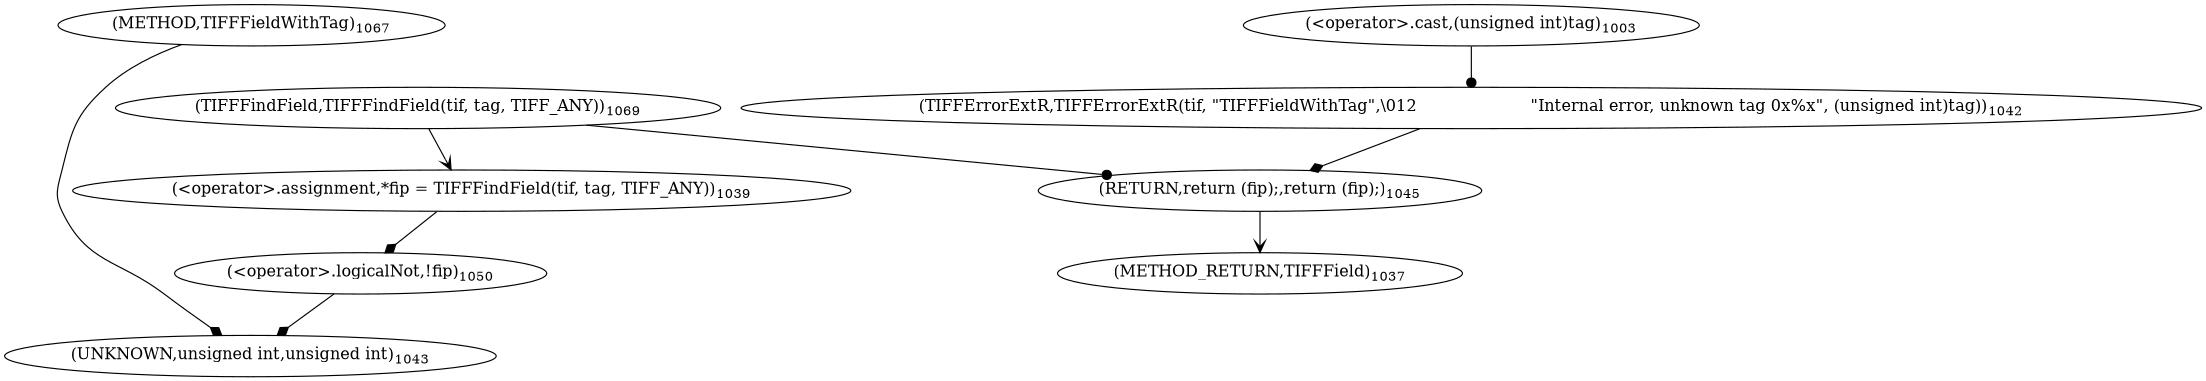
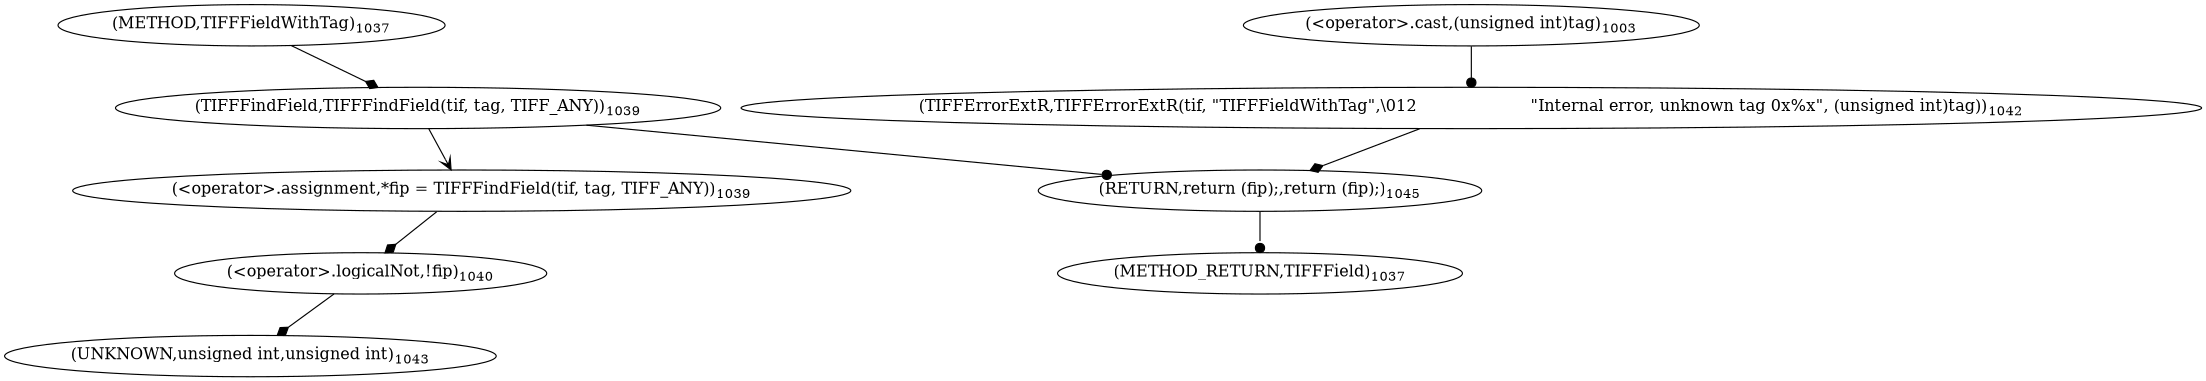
  digraph {
    edge [arrowhead=diamond]
    n1 [label=<(&lt;operator&gt;.assignment,*fip = TIFFFindField(tif, tag, TIFF_ANY))<SUB>1039</SUB>>]
-   n2 [label=<(&lt;operator&gt;.logicalNot,!fip)<SUB>1050</SUB>>]
+   n2 [label=<(&lt;operator&gt;.logicalNot,!fip)<SUB>1040</SUB>>]
    n3 [label=<(UNKNOWN,unsigned int,unsigned int)<SUB>1043</SUB>>]
    n4 [label=<(RETURN,return (fip);,return (fip);)<SUB>1045</SUB>>]
    n5 [label=<(METHOD_RETURN,TIFFField)<SUB>1037</SUB>>]
-   n6 [label=<(TIFFFindField,TIFFFindField(tif, tag, TIFF_ANY))<SUB>1069</SUB>>]
+   n6 [label=<(TIFFFindField,TIFFFindField(tif, tag, TIFF_ANY))<SUB>1039</SUB>>]
    n7 [label=<(TIFFErrorExtR,TIFFErrorExtR(tif, &quot;TIFFFieldWithTag&quot;,\012                      &quot;Internal error, unknown tag 0x%x&quot;, (unsigned int)tag))<SUB>1042</SUB>>]
    n8 [label=<(&lt;operator&gt;.cast,(unsigned int)tag)<SUB>1003</SUB>>]
-   n9 [label=<(METHOD,TIFFFieldWithTag)<SUB>1067</SUB>>]
+   n9 [label=<(METHOD,TIFFFieldWithTag)<SUB>1037</SUB>>]
    n1 -> n2
    n2 -> n3
-   n4 -> n5 [arrowhead=vee]
+   n4 -> n5 [arrowhead=dot]
    n6 -> n1 [arrowhead=vee]
    n6 -> n4 [arrowhead=dot]
    n7 -> n4
    n8 -> n7 [arrowhead=dot]
-   n9 -> n3
+   n9 -> n6
  }
